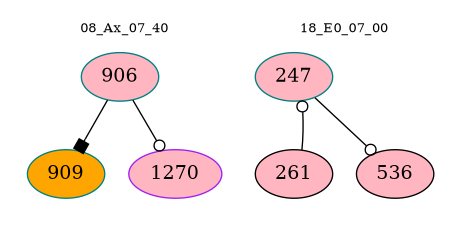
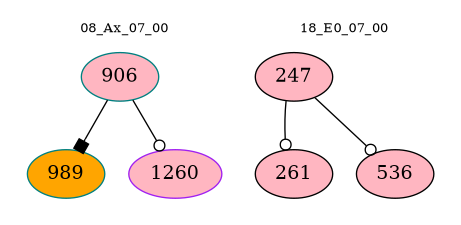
  digraph {
    node [color=black fillcolor=lightpink style=filled]
    edge [arrowhead=odot color=black]
    n1 [color=teal label=906]
-   n2 [color=teal fillcolor=orange label=909]
-   n3 [color=purple label=1270]
-   n4 [color=teal label=247]
+   n2 [color=teal fillcolor=orange label=989]
+   n3 [color=purple label=1260]
+   n4 [label=247]
    n5 [label=261]
    n6 [label=536]
    subgraph cluster_1 {
      color=white
      fontsize=10
-     label="08_Ax_07_40"
+     label="08_Ax_07_00"
      n1
      n2
      n3
    }
    subgraph cluster_2 {
      color=white
      fontsize=10
      label="18_E0_07_00"
      n4
      n5
      n6
    }
    n1 -> n2 [arrowhead=box]
    n1 -> n3
-   n5 -> n4
+   n4 -> n5
    n4 -> n6
  }
